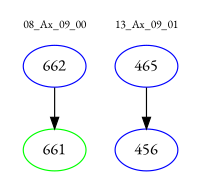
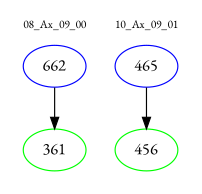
  digraph {
    fontname="EB Garamond"
    node [color=blue fontname="EB Garamond"]
    edge [color=black fontname="EB Garamond"]
    n1 [label=662]
-   n2 [color=green label=661]
+   n2 [color=green label=361]
    n3 [label=465]
-   n4 [label=456]
+   n4 [color=green label=456]
    subgraph cluster_1 {
      color=white
      fontsize=10
      label="08_Ax_09_00"
      n1
      n2
    }
    subgraph cluster_2 {
      color=white
      fontsize=10
-     label="13_Ax_09_01"
+     label="10_Ax_09_01"
      n3
      n4
    }
    n1 -> n2
    n3 -> n4
  }
